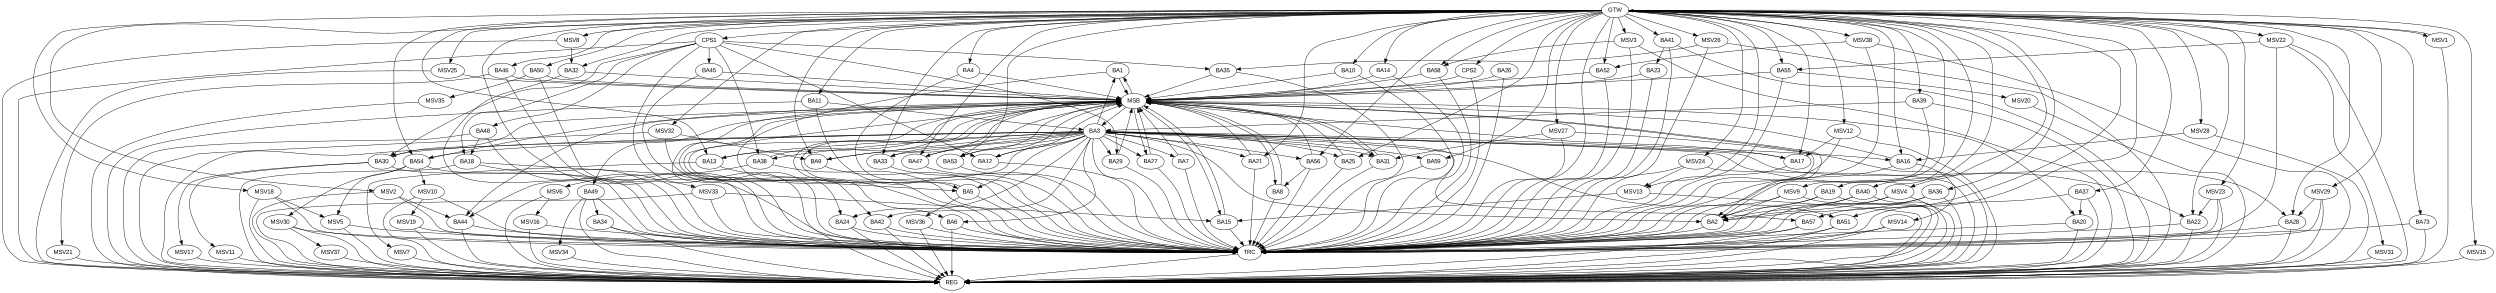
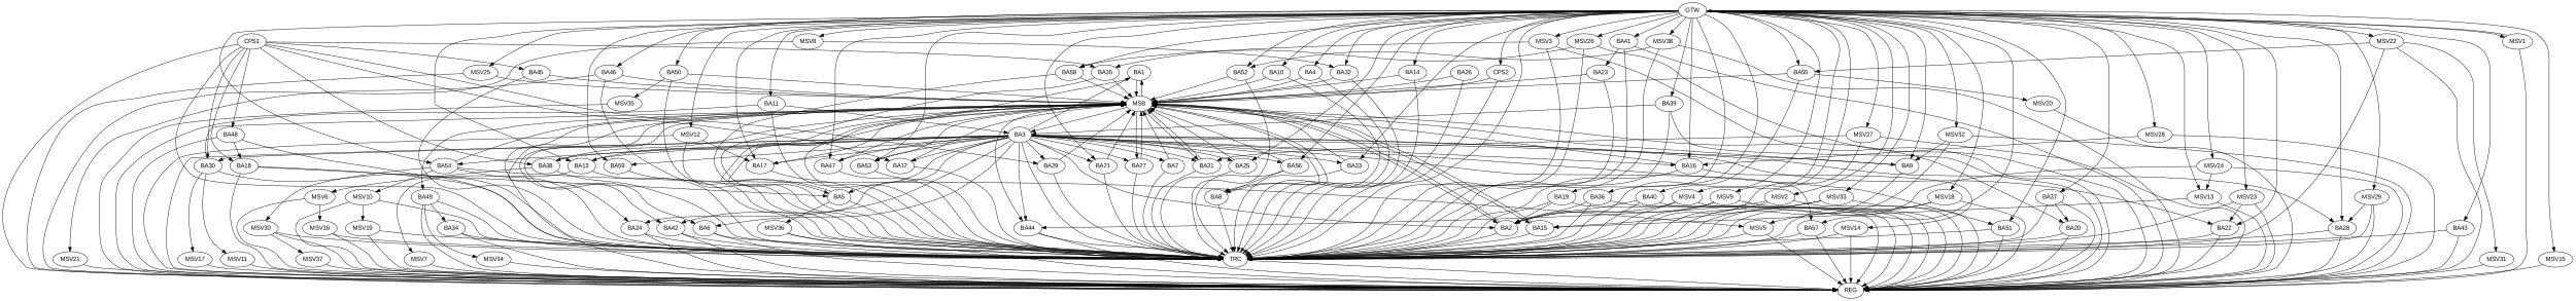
  strict digraph {
    fontname="Liberation Sans"
    node [fontname="Liberation Sans"]
    edge [fontname="Liberation Sans"]
    n1 [label=BA1]
    n2 [label=MSB]
    n3 [label=TRC]
    n4 [label=BA2]
    n5 [label=BA3]
    n6 [label=BA5]
    n7 [label=BA6]
    n8 [label=BA8]
    n9 [label=BA24]
    n10 [label=BA27]
    n11 [label=BA31]
    n12 [label=BA42]
    n13 [label=BA44]
    n14 [label=REG]
    n15 [label=BA15]
    n16 [label=BA20]
    n17 [label=BA49]
    n18 [label=BA7]
    n19 [label=BA9]
    n20 [label=BA12]
    n21 [label=BA13]
    n22 [label=BA16]
    n23 [label=BA17]
    n24 [label=BA21]
    n25 [label=BA22]
    n26 [label=BA25]
    n27 [label=BA28]
    n28 [label=BA29]
    n29 [label=BA30]
    n30 [label=BA33]
    n31 [label=BA38]
    n32 [label=BA47]
    n33 [label=BA51]
    n34 [label=BA53]
    n35 [label=BA54]
    n36 [label=BA56]
    n37 [label=BA57]
    n38 [label=BA59]
    n39 [label=MSV36]
    n40 [label=MSV7]
    n41 [label=MSV14]
    n42 [label=MSV11]
    n43 [label=MSV17]
    n44 [label=MSV6]
    n45 [label=MSV5]
    n46 [label=MSV10]
    n47 [label=MSV30]
    n48 [label=BA4]
    n49 [label=BA10]
    n50 [label=BA11]
    n51 [label=BA14]
    n52 [label=BA18]
    n53 [label=BA19]
    n54 [label=BA23]
    n55 [label=BA26]
    n56 [label=BA32]
    n57 [label=BA34]
    n58 [label=BA35]
    n59 [label=BA36]
    n60 [label=BA37]
    n61 [label=MSV16]
    n62 [label=BA39]
    n63 [label=BA40]
    n64 [label=BA41]
-   n65 [label=BA73]
+   n65 [label=BA43]
    n66 [label=BA45]
    n67 [label=BA46]
    n68 [label=MSV21]
    n69 [label=BA48]
    n70 [label=MSV34]
    n71 [label=BA50]
    n72 [label=MSV35]
    n73 [label=BA52]
    n74 [label=MSV19]
    n75 [label=MSV37]
    n76 [label=BA55]
    n77 [label=MSV20]
    n78 [label=BA58]
    n79 [label=CPS1]
    n80 [label=CPS2]
    n81 [label=GTW]
    n82 [label=MSV1]
    n83 [label=MSV2]
    n84 [label=MSV3]
    n85 [label=MSV4]
    n86 [label=MSV8]
    n87 [label=MSV9]
    n88 [label=MSV12]
    n89 [label=MSV13]
    n90 [label=MSV15]
    n91 [label=MSV18]
    n92 [label=MSV22]
    n93 [label=MSV23]
    n94 [label=MSV24]
    n95 [label=MSV25]
    n96 [label=MSV26]
    n97 [label=MSV27]
    n98 [label=MSV28]
    n99 [label=MSV29]
    n100 [label=MSV32]
    n101 [label=MSV33]
    n102 [label=MSV38]
    n103 [label=MSV31]
    n1 -> n2
    n1 -> n3
    n2 -> n1
    n2 -> n4
    n2 -> n5
    n2 -> n6
    n2 -> n7
    n2 -> n8
    n2 -> n9
    n2 -> n10
    n2 -> n11
    n2 -> n12
    n2 -> n13
    n2 -> n14
    n2 -> n15
    n2 -> n16
    n2 -> n17
    n3 -> n14
    n4 -> n2
    n4 -> n3
    n5 -> n1
    n5 -> n3
    n5 -> n4
    n5 -> n6
    n5 -> n7
    n5 -> n9
    n5 -> n10
    n5 -> n11
    n5 -> n12
    n5 -> n13
    n5 -> n14
    n5 -> n18
    n5 -> n19
    n5 -> n20
    n5 -> n21
    n5 -> n22
    n5 -> n23
    n5 -> n24
    n5 -> n25
    n5 -> n26
    n5 -> n27
    n5 -> n28
    n5 -> n29
    n5 -> n30
    n5 -> n31
    n5 -> n32
    n5 -> n33
    n5 -> n34
    n5 -> n35
    n5 -> n36
    n5 -> n37
    n5 -> n38
    n6 -> n2
    n6 -> n3
    n6 -> n39
    n7 -> n3
    n7 -> n14
    n8 -> n2
    n8 -> n3
    n9 -> n3
    n9 -> n14
    n10 -> n2
    n10 -> n3
    n11 -> n2
    n11 -> n3
    n12 -> n3
    n12 -> n14
    n13 -> n3
    n13 -> n14
    n15 -> n2
    n15 -> n3
    n16 -> n3
    n16 -> n14
    n17 -> n3
    n17 -> n14
    n17 -> n57
    n17 -> n70
    n18 -> n2
    n18 -> n3
    n19 -> n2
    n19 -> n3
    n20 -> n2
    n20 -> n3
    n21 -> n2
    n21 -> n3
    n21 -> n40
    n22 -> n2
    n22 -> n3
    n22 -> n41
    n23 -> n2
    n23 -> n3
    n24 -> n2
    n24 -> n3
    n25 -> n3
    n25 -> n14
    n26 -> n2
    n26 -> n3
    n27 -> n3
    n27 -> n14
    n28 -> n2
    n28 -> n3
    n29 -> n2
    n29 -> n3
    n29 -> n42
    n29 -> n43
    n30 -> n2
    n30 -> n3
    n31 -> n2
    n31 -> n3
    n31 -> n44
    n32 -> n2
    n32 -> n3
    n33 -> n3
    n33 -> n14
    n34 -> n2
    n34 -> n3
    n35 -> n2
    n35 -> n3
    n35 -> n45
    n35 -> n46
    n35 -> n47
    n36 -> n2
    n36 -> n3
    n36 -> n8
    n37 -> n3
    n37 -> n14
    n38 -> n3
    n39 -> n3
    n39 -> n14
    n40 -> n14
    n41 -> n3
    n41 -> n14
    n42 -> n14
    n43 -> n14
    n44 -> n14
    n44 -> n61
    n45 -> n3
    n45 -> n14
    n46 -> n3
    n46 -> n14
    n46 -> n74
    n47 -> n3
    n47 -> n14
    n47 -> n75
    n48 -> n2
    n48 -> n3
    n49 -> n2
    n49 -> n3
    n50 -> n3
    n50 -> n5
    n50 -> n14
    n51 -> n2
    n51 -> n3
    n52 -> n3
    n52 -> n6
    n52 -> n14
    n53 -> n3
    n53 -> n4
    n53 -> n14
    n54 -> n2
    n54 -> n3
    n55 -> n2
    n55 -> n3
    n56 -> n2
    n56 -> n3
    n57 -> n3
    n57 -> n14
    n58 -> n2
    n58 -> n3
    n59 -> n3
    n59 -> n4
    n59 -> n14
    n60 -> n3
    n60 -> n14
    n60 -> n16
    n61 -> n3
    n61 -> n14
    n62 -> n3
    n62 -> n5
    n62 -> n14
    n63 -> n3
    n63 -> n4
    n63 -> n14
    n64 -> n3
    n64 -> n14
    n64 -> n54
    n65 -> n3
    n65 -> n14
    n66 -> n2
    n66 -> n3
    n67 -> n2
    n67 -> n3
    n67 -> n68
    n68 -> n14
    n69 -> n3
    n69 -> n14
    n69 -> n52
    n70 -> n14
    n71 -> n2
    n71 -> n3
    n71 -> n72
    n72 -> n14
    n73 -> n2
    n73 -> n3
    n74 -> n3
    n74 -> n14
    n75 -> n14
    n76 -> n2
    n76 -> n3
    n76 -> n77
    n77 -> n14
    n78 -> n2
    n78 -> n3
    n79 -> n3
    n79 -> n14
    n79 -> n20
    n79 -> n28
    n79 -> n29
    n79 -> n31
    n79 -> n52
    n79 -> n58
    n79 -> n66
    n79 -> n69
    n80 -> n2
    n80 -> n3
    n81 -> n3
    n81 -> n19
    n81 -> n21
    n81 -> n22
    n81 -> n23
    n81 -> n24
    n81 -> n25
    n81 -> n26
    n81 -> n27
    n81 -> n30
    n81 -> n32
    n81 -> n33
    n81 -> n34
    n81 -> n35
    n81 -> n36
    n81 -> n37
    n81 -> n38
    n81 -> n48
    n81 -> n49
    n81 -> n50
    n81 -> n51
    n81 -> n53
    n81 -> n56
    n81 -> n59
    n81 -> n60
    n81 -> n62
    n81 -> n63
    n81 -> n64
    n81 -> n65
    n81 -> n67
    n81 -> n71
    n81 -> n73
    n81 -> n76
    n81 -> n78
-   n81 -> n79
    n81 -> n80
    n81 -> n82
    n81 -> n83
    n81 -> n84
    n81 -> n85
    n81 -> n86
    n81 -> n87
    n81 -> n88
    n81 -> n89
    n81 -> n90
    n81 -> n91
    n81 -> n92
    n81 -> n93
    n81 -> n94
    n81 -> n95
    n81 -> n96
    n81 -> n97
    n81 -> n98
    n81 -> n99
    n81 -> n100
    n81 -> n101
    n81 -> n102
    n82 -> n14
    n82 -> n81
    n83 -> n3
    n83 -> n13
    n83 -> n14
    n84 -> n3
    n84 -> n14
    n84 -> n78
    n85 -> n3
    n85 -> n4
    n85 -> n14
    n86 -> n14
    n86 -> n56
    n87 -> n3
    n87 -> n4
    n87 -> n14
    n88 -> n3
    n88 -> n14
    n88 -> n23
    n89 -> n14
    n89 -> n15
    n90 -> n14
    n91 -> n3
    n91 -> n14
    n91 -> n45
    n92 -> n3
    n92 -> n14
    n92 -> n76
    n92 -> n103
    n93 -> n3
    n93 -> n14
    n93 -> n25
    n94 -> n3
    n94 -> n14
    n94 -> n89
    n95 -> n2
    n95 -> n14
    n96 -> n3
    n96 -> n14
    n96 -> n58
    n97 -> n3
    n97 -> n11
    n97 -> n14
    n98 -> n14
    n98 -> n22
    n99 -> n3
    n99 -> n14
    n99 -> n27
    n100 -> n3
    n100 -> n14
    n100 -> n19
    n101 -> n3
    n101 -> n14
    n101 -> n15
    n102 -> n3
    n102 -> n14
    n102 -> n73
    n103 -> n14
  }
